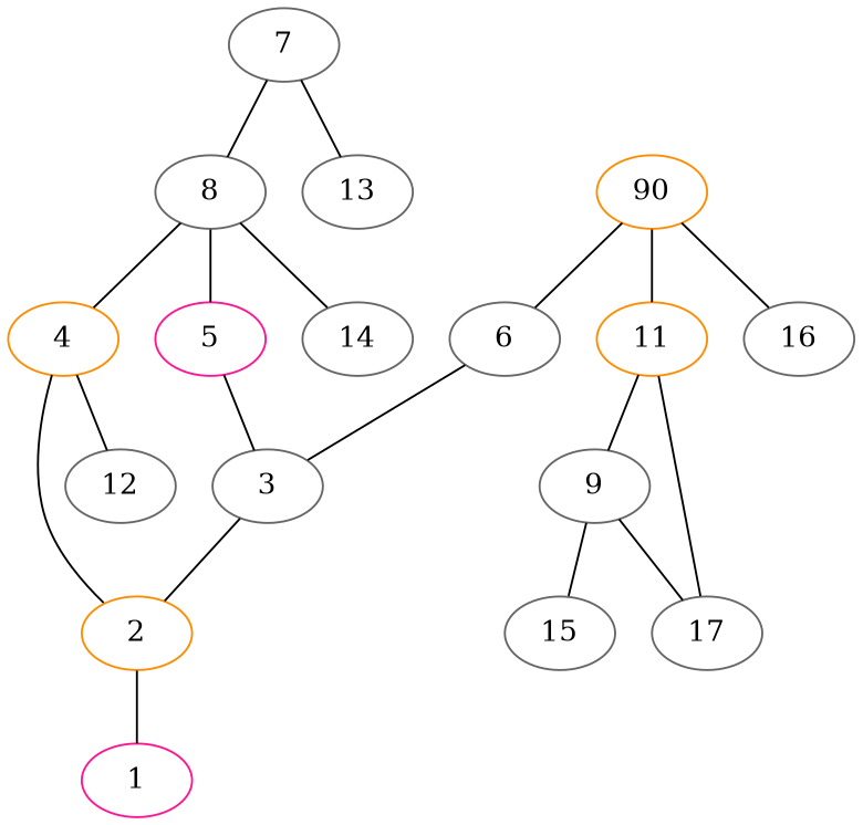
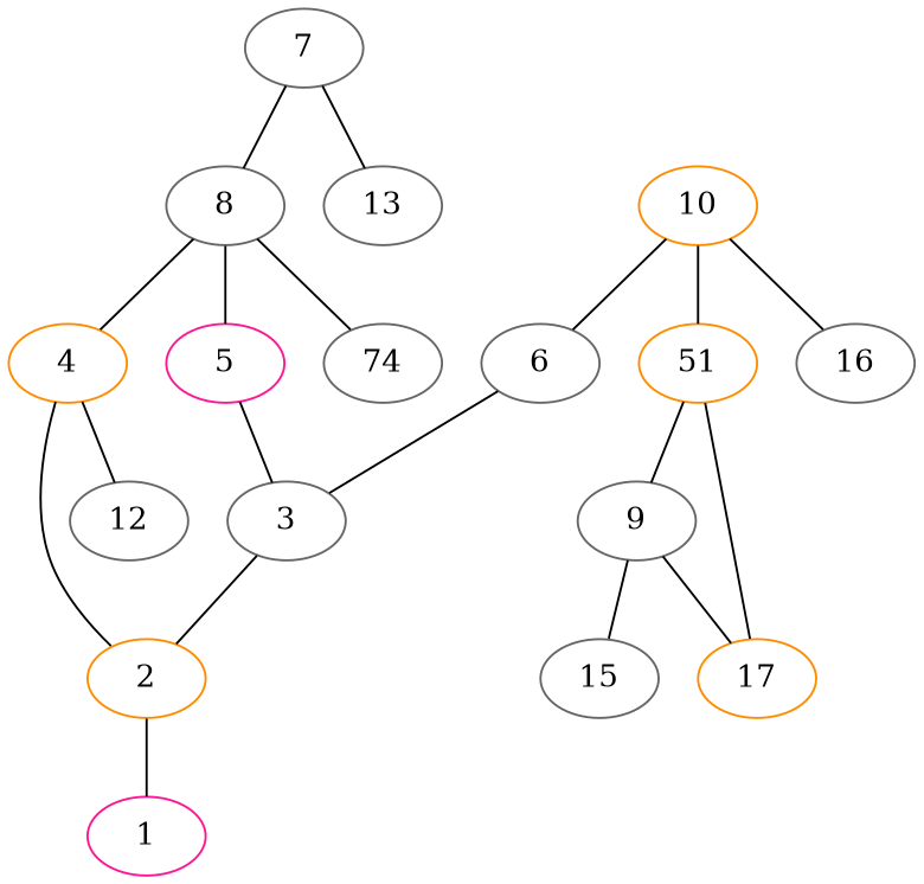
  graph {
    node [chem=C color=gray40]
    edge [valence=1]
    1 [chem=Cl color=deeppink]
    2 [color=darkorange]
    3
    4 [color=darkorange]
    12 [chem=H]
    5 [color=deeppink]
    6 [chem=N]
    7
    8
    13 [chem=H]
-   14 [chem=H]
+   14 [chem=H label=74]
    15 [chem=H]
    9
-   17 [chem=H]
-   10 [color=darkorange label=90]
-   11 [color=darkorange]
+   17 [chem=H color=darkorange]
+   10 [color=darkorange]
+   11 [color=darkorange label=51]
    16 [chem=H]
    2 -- 1
    3 -- 2 [valence=2]
    4 -- 2
    4 -- 12
    5 -- 3
    6 -- 3
    7 -- 8
    7 -- 13
    8 -- 4 [valence=2]
    8 -- 5 [valence=2]
    8 -- 14
    9 -- 15
    9 -- 17
    10 -- 6 [valence=2]
    10 -- 11
    10 -- 16
    11 -- 9 [valence=2]
    11 -- 17
  }
